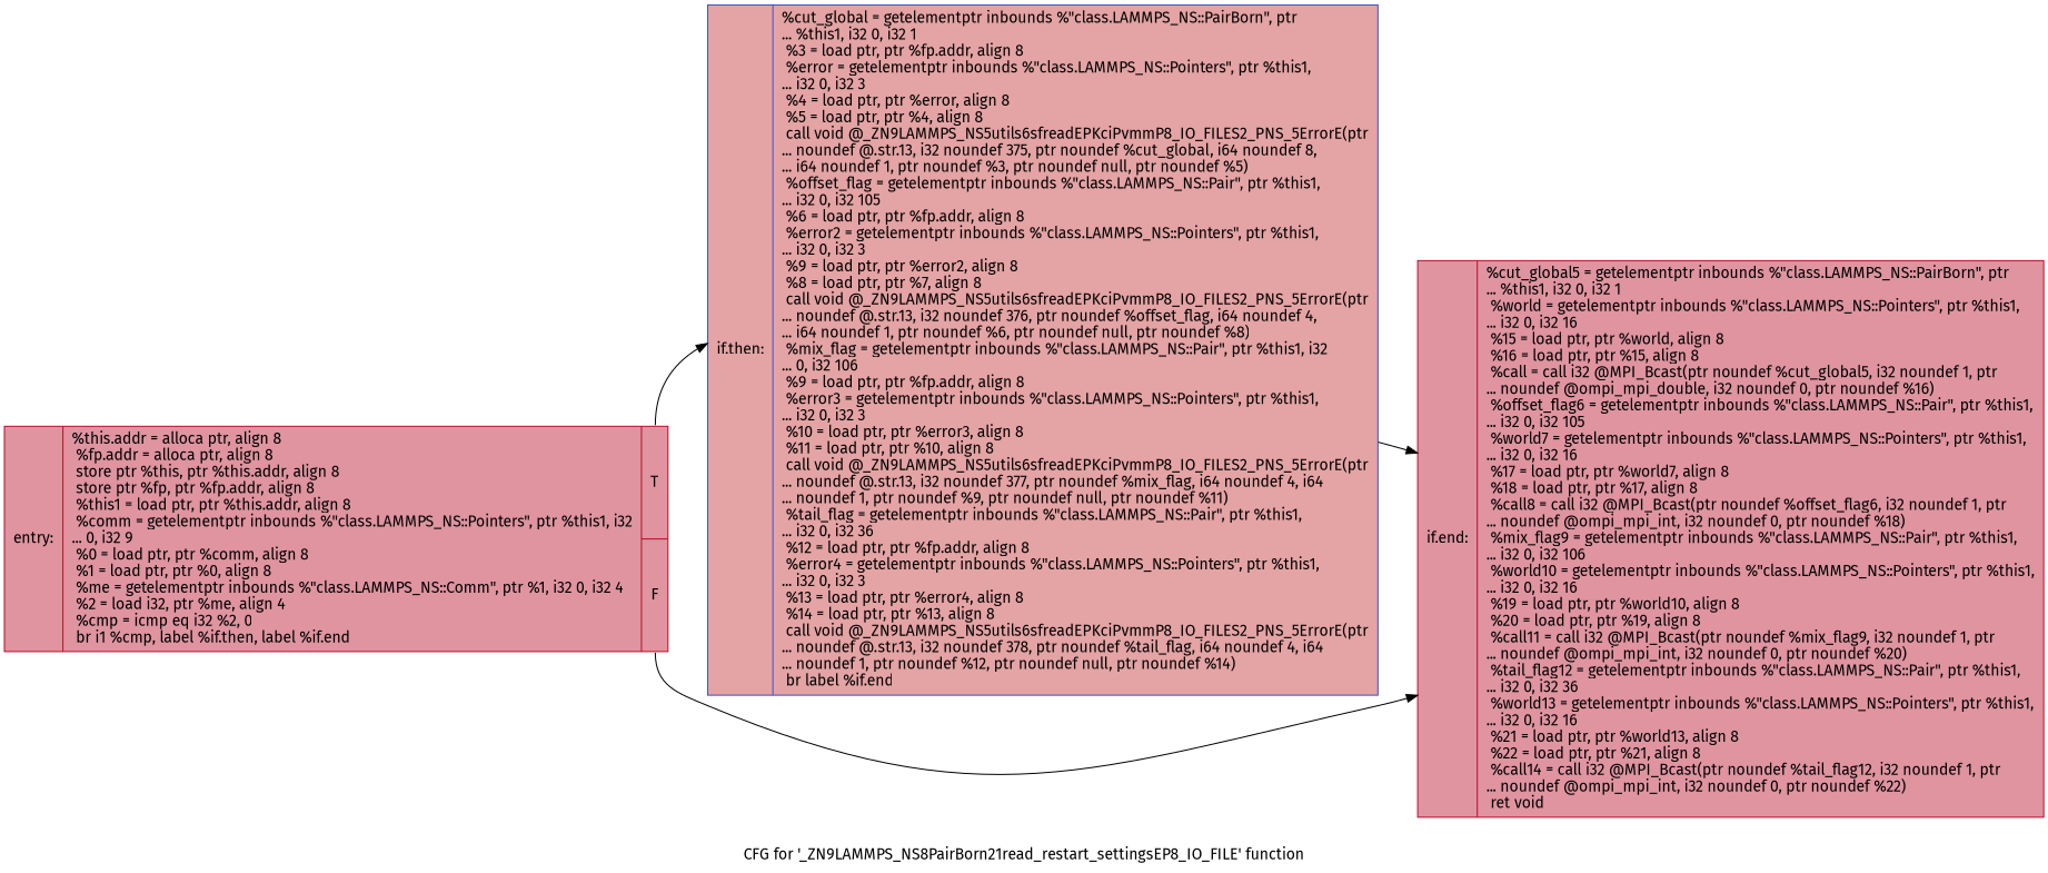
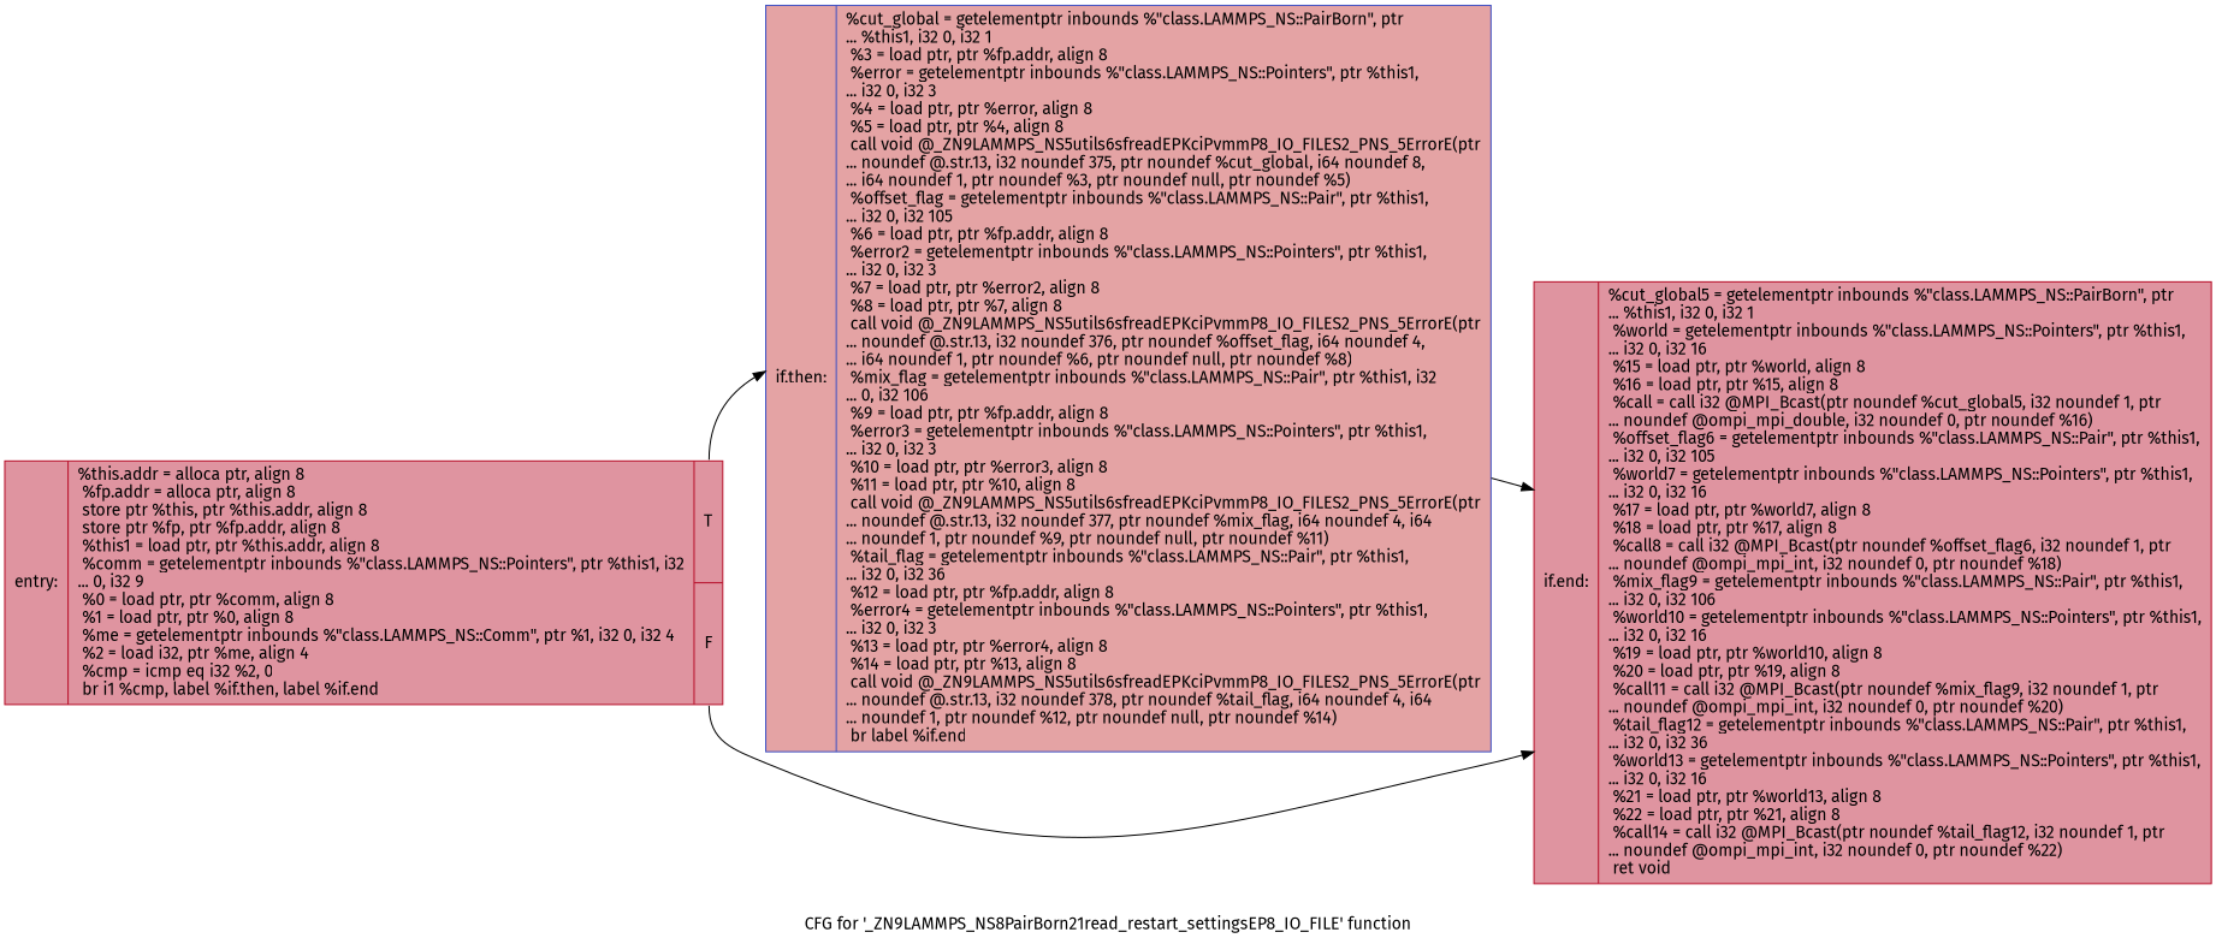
  digraph {
    label="CFG for '_ZN9LAMMPS_NS8PairBorn21read_restart_settingsEP8_IO_FILE' function"
    rankdir=LR
    fontname="Fira Sans"
    node [color="#b70d28ff" fillcolor="#b70d2870" fontname="Fira Sans" shape=record style=filled]
    edge [fontname="Fira Sans"]
    n1 [label="{entry:\l|  %this.addr = alloca ptr, align 8\l  %fp.addr = alloca ptr, align 8\l  store ptr %this, ptr %this.addr, align 8\l  store ptr %fp, ptr %fp.addr, align 8\l  %this1 = load ptr, ptr %this.addr, align 8\l  %comm = getelementptr inbounds %\"class.LAMMPS_NS::Pointers\", ptr %this1, i32\l... 0, i32 9\l  %0 = load ptr, ptr %comm, align 8\l  %1 = load ptr, ptr %0, align 8\l  %me = getelementptr inbounds %\"class.LAMMPS_NS::Comm\", ptr %1, i32 0, i32 4\l  %2 = load i32, ptr %me, align 4\l  %cmp = icmp eq i32 %2, 0\l  br i1 %cmp, label %if.then, label %if.end\l|{<s0>T|<s1>F}}"]
-   n2 [color="#3d50c3ff" fillcolor="#c32e3170" label="{if.then:\l|  %cut_global = getelementptr inbounds %\"class.LAMMPS_NS::PairBorn\", ptr\l... %this1, i32 0, i32 1\l  %3 = load ptr, ptr %fp.addr, align 8\l  %error = getelementptr inbounds %\"class.LAMMPS_NS::Pointers\", ptr %this1,\l... i32 0, i32 3\l  %4 = load ptr, ptr %error, align 8\l  %5 = load ptr, ptr %4, align 8\l  call void @_ZN9LAMMPS_NS5utils6sfreadEPKciPvmmP8_IO_FILES2_PNS_5ErrorE(ptr\l... noundef @.str.13, i32 noundef 375, ptr noundef %cut_global, i64 noundef 8,\l... i64 noundef 1, ptr noundef %3, ptr noundef null, ptr noundef %5)\l  %offset_flag = getelementptr inbounds %\"class.LAMMPS_NS::Pair\", ptr %this1,\l... i32 0, i32 105\l  %6 = load ptr, ptr %fp.addr, align 8\l  %error2 = getelementptr inbounds %\"class.LAMMPS_NS::Pointers\", ptr %this1,\l... i32 0, i32 3\l  %9 = load ptr, ptr %error2, align 8\l  %8 = load ptr, ptr %7, align 8\l  call void @_ZN9LAMMPS_NS5utils6sfreadEPKciPvmmP8_IO_FILES2_PNS_5ErrorE(ptr\l... noundef @.str.13, i32 noundef 376, ptr noundef %offset_flag, i64 noundef 4,\l... i64 noundef 1, ptr noundef %6, ptr noundef null, ptr noundef %8)\l  %mix_flag = getelementptr inbounds %\"class.LAMMPS_NS::Pair\", ptr %this1, i32\l... 0, i32 106\l  %9 = load ptr, ptr %fp.addr, align 8\l  %error3 = getelementptr inbounds %\"class.LAMMPS_NS::Pointers\", ptr %this1,\l... i32 0, i32 3\l  %10 = load ptr, ptr %error3, align 8\l  %11 = load ptr, ptr %10, align 8\l  call void @_ZN9LAMMPS_NS5utils6sfreadEPKciPvmmP8_IO_FILES2_PNS_5ErrorE(ptr\l... noundef @.str.13, i32 noundef 377, ptr noundef %mix_flag, i64 noundef 4, i64\l... noundef 1, ptr noundef %9, ptr noundef null, ptr noundef %11)\l  %tail_flag = getelementptr inbounds %\"class.LAMMPS_NS::Pair\", ptr %this1,\l... i32 0, i32 36\l  %12 = load ptr, ptr %fp.addr, align 8\l  %error4 = getelementptr inbounds %\"class.LAMMPS_NS::Pointers\", ptr %this1,\l... i32 0, i32 3\l  %13 = load ptr, ptr %error4, align 8\l  %14 = load ptr, ptr %13, align 8\l  call void @_ZN9LAMMPS_NS5utils6sfreadEPKciPvmmP8_IO_FILES2_PNS_5ErrorE(ptr\l... noundef @.str.13, i32 noundef 378, ptr noundef %tail_flag, i64 noundef 4, i64\l... noundef 1, ptr noundef %12, ptr noundef null, ptr noundef %14)\l  br label %if.end\l}"]
+   n2 [color="#3d50c3ff" fillcolor="#c32e3170" label="{if.then:\l|  %cut_global = getelementptr inbounds %\"class.LAMMPS_NS::PairBorn\", ptr\l... %this1, i32 0, i32 1\l  %3 = load ptr, ptr %fp.addr, align 8\l  %error = getelementptr inbounds %\"class.LAMMPS_NS::Pointers\", ptr %this1,\l... i32 0, i32 3\l  %4 = load ptr, ptr %error, align 8\l  %5 = load ptr, ptr %4, align 8\l  call void @_ZN9LAMMPS_NS5utils6sfreadEPKciPvmmP8_IO_FILES2_PNS_5ErrorE(ptr\l... noundef @.str.13, i32 noundef 375, ptr noundef %cut_global, i64 noundef 8,\l... i64 noundef 1, ptr noundef %3, ptr noundef null, ptr noundef %5)\l  %offset_flag = getelementptr inbounds %\"class.LAMMPS_NS::Pair\", ptr %this1,\l... i32 0, i32 105\l  %6 = load ptr, ptr %fp.addr, align 8\l  %error2 = getelementptr inbounds %\"class.LAMMPS_NS::Pointers\", ptr %this1,\l... i32 0, i32 3\l  %7 = load ptr, ptr %error2, align 8\l  %8 = load ptr, ptr %7, align 8\l  call void @_ZN9LAMMPS_NS5utils6sfreadEPKciPvmmP8_IO_FILES2_PNS_5ErrorE(ptr\l... noundef @.str.13, i32 noundef 376, ptr noundef %offset_flag, i64 noundef 4,\l... i64 noundef 1, ptr noundef %6, ptr noundef null, ptr noundef %8)\l  %mix_flag = getelementptr inbounds %\"class.LAMMPS_NS::Pair\", ptr %this1, i32\l... 0, i32 106\l  %9 = load ptr, ptr %fp.addr, align 8\l  %error3 = getelementptr inbounds %\"class.LAMMPS_NS::Pointers\", ptr %this1,\l... i32 0, i32 3\l  %10 = load ptr, ptr %error3, align 8\l  %11 = load ptr, ptr %10, align 8\l  call void @_ZN9LAMMPS_NS5utils6sfreadEPKciPvmmP8_IO_FILES2_PNS_5ErrorE(ptr\l... noundef @.str.13, i32 noundef 377, ptr noundef %mix_flag, i64 noundef 4, i64\l... noundef 1, ptr noundef %9, ptr noundef null, ptr noundef %11)\l  %tail_flag = getelementptr inbounds %\"class.LAMMPS_NS::Pair\", ptr %this1,\l... i32 0, i32 36\l  %12 = load ptr, ptr %fp.addr, align 8\l  %error4 = getelementptr inbounds %\"class.LAMMPS_NS::Pointers\", ptr %this1,\l... i32 0, i32 3\l  %13 = load ptr, ptr %error4, align 8\l  %14 = load ptr, ptr %13, align 8\l  call void @_ZN9LAMMPS_NS5utils6sfreadEPKciPvmmP8_IO_FILES2_PNS_5ErrorE(ptr\l... noundef @.str.13, i32 noundef 378, ptr noundef %tail_flag, i64 noundef 4, i64\l... noundef 1, ptr noundef %12, ptr noundef null, ptr noundef %14)\l  br label %if.end\l}"]
    n3 [label="{if.end:\l|  %cut_global5 = getelementptr inbounds %\"class.LAMMPS_NS::PairBorn\", ptr\l... %this1, i32 0, i32 1\l  %world = getelementptr inbounds %\"class.LAMMPS_NS::Pointers\", ptr %this1,\l... i32 0, i32 16\l  %15 = load ptr, ptr %world, align 8\l  %16 = load ptr, ptr %15, align 8\l  %call = call i32 @MPI_Bcast(ptr noundef %cut_global5, i32 noundef 1, ptr\l... noundef @ompi_mpi_double, i32 noundef 0, ptr noundef %16)\l  %offset_flag6 = getelementptr inbounds %\"class.LAMMPS_NS::Pair\", ptr %this1,\l... i32 0, i32 105\l  %world7 = getelementptr inbounds %\"class.LAMMPS_NS::Pointers\", ptr %this1,\l... i32 0, i32 16\l  %17 = load ptr, ptr %world7, align 8\l  %18 = load ptr, ptr %17, align 8\l  %call8 = call i32 @MPI_Bcast(ptr noundef %offset_flag6, i32 noundef 1, ptr\l... noundef @ompi_mpi_int, i32 noundef 0, ptr noundef %18)\l  %mix_flag9 = getelementptr inbounds %\"class.LAMMPS_NS::Pair\", ptr %this1,\l... i32 0, i32 106\l  %world10 = getelementptr inbounds %\"class.LAMMPS_NS::Pointers\", ptr %this1,\l... i32 0, i32 16\l  %19 = load ptr, ptr %world10, align 8\l  %20 = load ptr, ptr %19, align 8\l  %call11 = call i32 @MPI_Bcast(ptr noundef %mix_flag9, i32 noundef 1, ptr\l... noundef @ompi_mpi_int, i32 noundef 0, ptr noundef %20)\l  %tail_flag12 = getelementptr inbounds %\"class.LAMMPS_NS::Pair\", ptr %this1,\l... i32 0, i32 36\l  %world13 = getelementptr inbounds %\"class.LAMMPS_NS::Pointers\", ptr %this1,\l... i32 0, i32 16\l  %21 = load ptr, ptr %world13, align 8\l  %22 = load ptr, ptr %21, align 8\l  %call14 = call i32 @MPI_Bcast(ptr noundef %tail_flag12, i32 noundef 1, ptr\l... noundef @ompi_mpi_int, i32 noundef 0, ptr noundef %22)\l  ret void\l}"]
    n1 -> n2 [tailport=s0]
    n1 -> n3 [tailport=s1]
    n2 -> n3
  }
